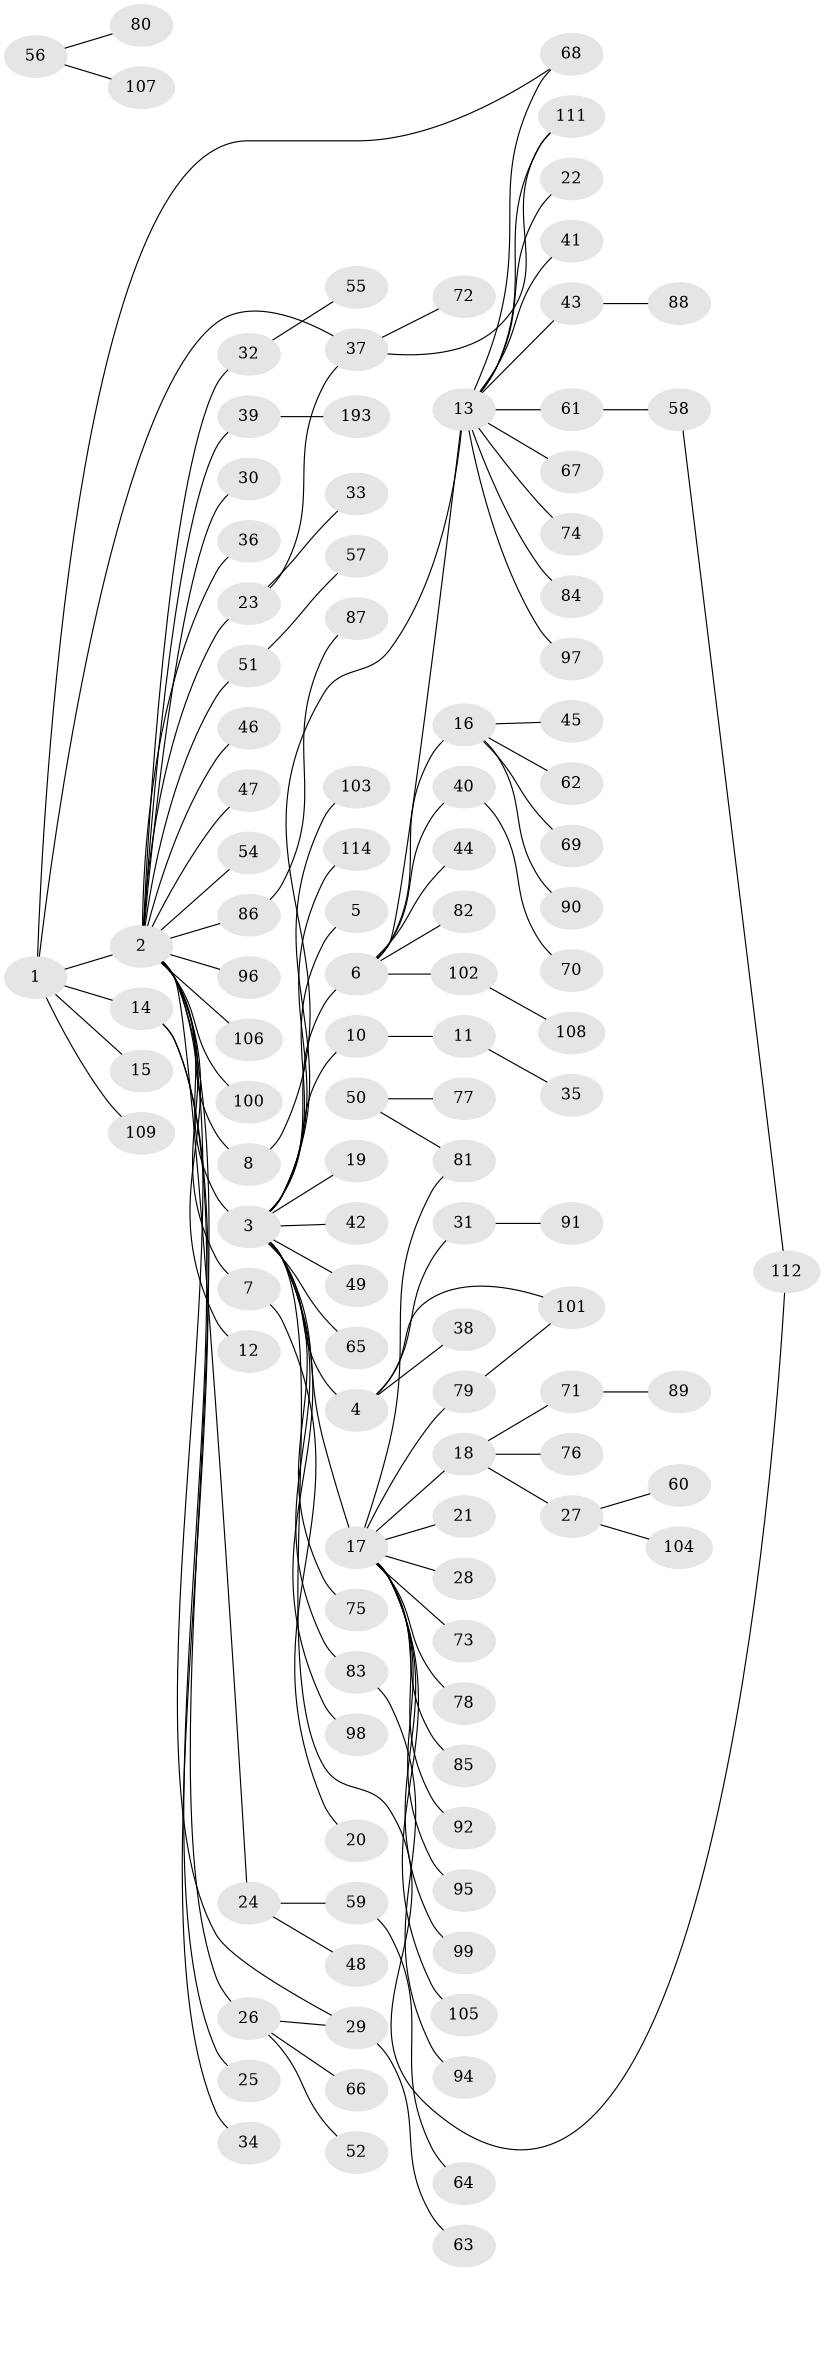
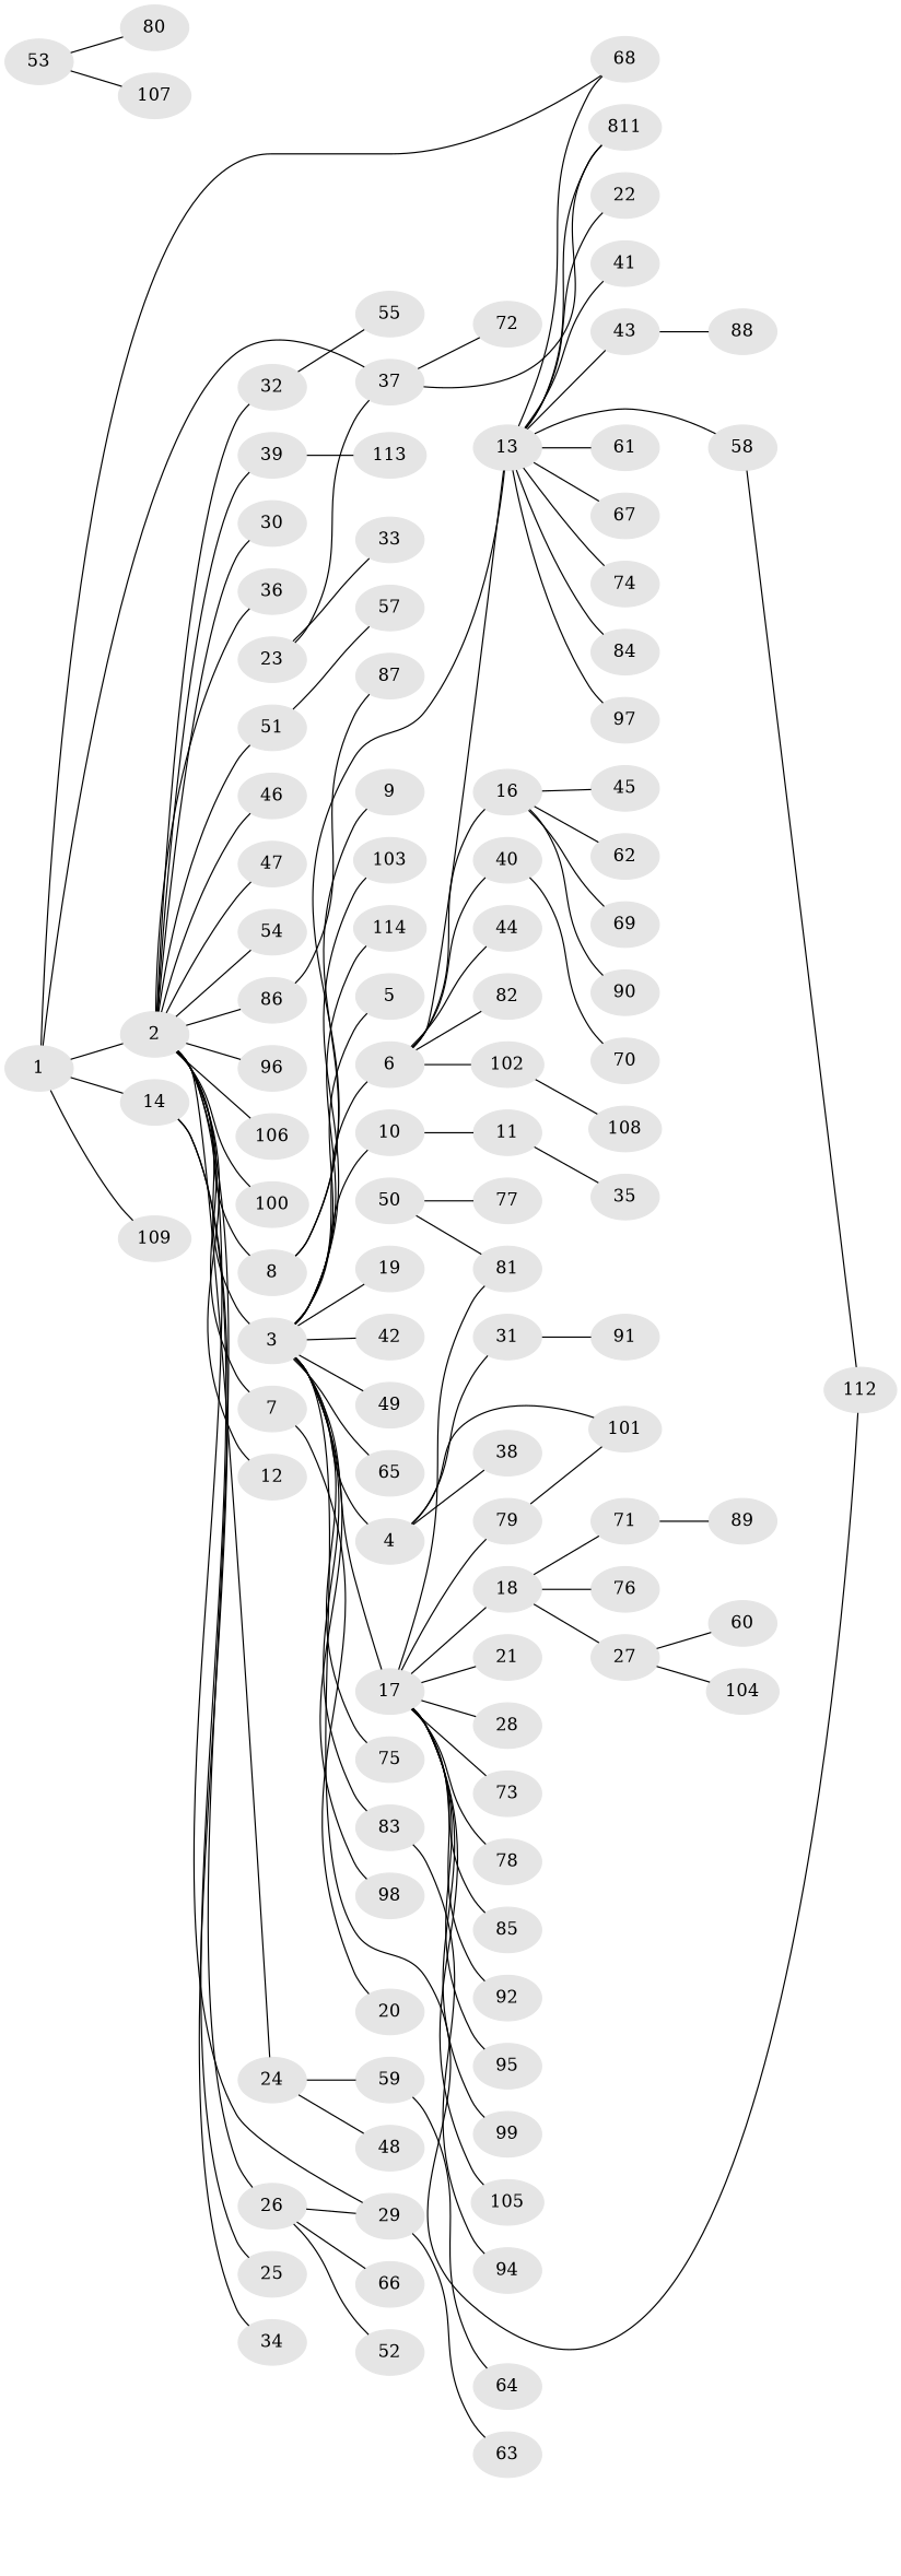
  graph {
    rankdir=LR
    node [color=gray90 style=filled]
    1
    2
    14
-   15
    37
    68
    109
    3
    7
    8
    12
    23
    24
    26
    29
    30
    32
    36
    39
    46
    47
    51
    54
    86
    96
    106
    100
    25
    34
    72
-   111
+   111 [label=811]
    4
    5
    6
    10
    17
    19
    42
    49
    65
    75
    83
    98
    103
    n45 [label=114]
    112
    20
    13
+   9
    33
    48
    59
    52
    66
    63
    55
-   113 [label=193]
+   113
    57
    87
    31
    38
    101
    16
    40
    44
    82
    102
    11
    18
    21
    28
    73
    78
    79
    85
    92
    95
    99
    105
    81
    94
    91
    22
    41
    43
    58
    61
    67
    74
    84
    97
    45
    62
    69
    90
    70
    108
    35
    88
    27
    71
    76
    50
    77
    60
    104
    89
    64
-   56
+   56 [label=53]
    80
    107
    1 -- 2
    1 -- 14
-   1 -- 15
    1 -- 37
    1 -- 68
    1 -- 109
    2 -- 3
    2 -- 7
    2 -- 8
    2 -- 12
-   2 -- 23
    2 -- 24
    2 -- 26
    2 -- 29
    2 -- 30
    2 -- 32
    2 -- 36
    2 -- 39
    2 -- 46
    2 -- 47
    2 -- 51
    2 -- 54
    2 -- 86
    2 -- 96
    2 -- 106
    2 -- 100
    14 -- 25
    14 -- 34
    37 -- 72
    37 -- 111
    3 -- 4
    3 -- 5
    3 -- 6
    3 -- 10
    3 -- 17
    3 -- 19
    3 -- 42
    3 -- 49
    3 -- 65
    3 -- 75
    3 -- 83
    3 -- 98
    3 -- 103
    3 -- n45
    3 -- 112
    7 -- 20
    8 -- 13
+   8 -- 9
    23 -- 37
    23 -- 33
    24 -- 48
    24 -- 59
    26 -- 29
    26 -- 52
    26 -- 66
    29 -- 63
    32 -- 55
    39 -- 113
    51 -- 57
    86 -- 87
    4 -- 31
    4 -- 38
    4 -- 101
    6 -- 13
    6 -- 16
    6 -- 40
    6 -- 44
    6 -- 82
    6 -- 102
    10 -- 11
    17 -- 18
    17 -- 21
    17 -- 28
    17 -- 73
    17 -- 78
    17 -- 79
    17 -- 85
    17 -- 92
    17 -- 95
    17 -- 99
    17 -- 105
    17 -- 81
    83 -- 94
    13 -- 68
    13 -- 111
    13 -- 22
    13 -- 41
    13 -- 43
-   61 -- 58
+   13 -- 58
    13 -- 61
    13 -- 67
    13 -- 74
    13 -- 84
    13 -- 97
    59 -- 64
    31 -- 91
    16 -- 45
    16 -- 62
    16 -- 69
    16 -- 90
    40 -- 70
    102 -- 108
    11 -- 35
    18 -- 27
    18 -- 71
    18 -- 76
    79 -- 101
    43 -- 88
    58 -- 112
    27 -- 60
    27 -- 104
    71 -- 89
    50 -- 81
    50 -- 77
    56 -- 80
    56 -- 107
  }
